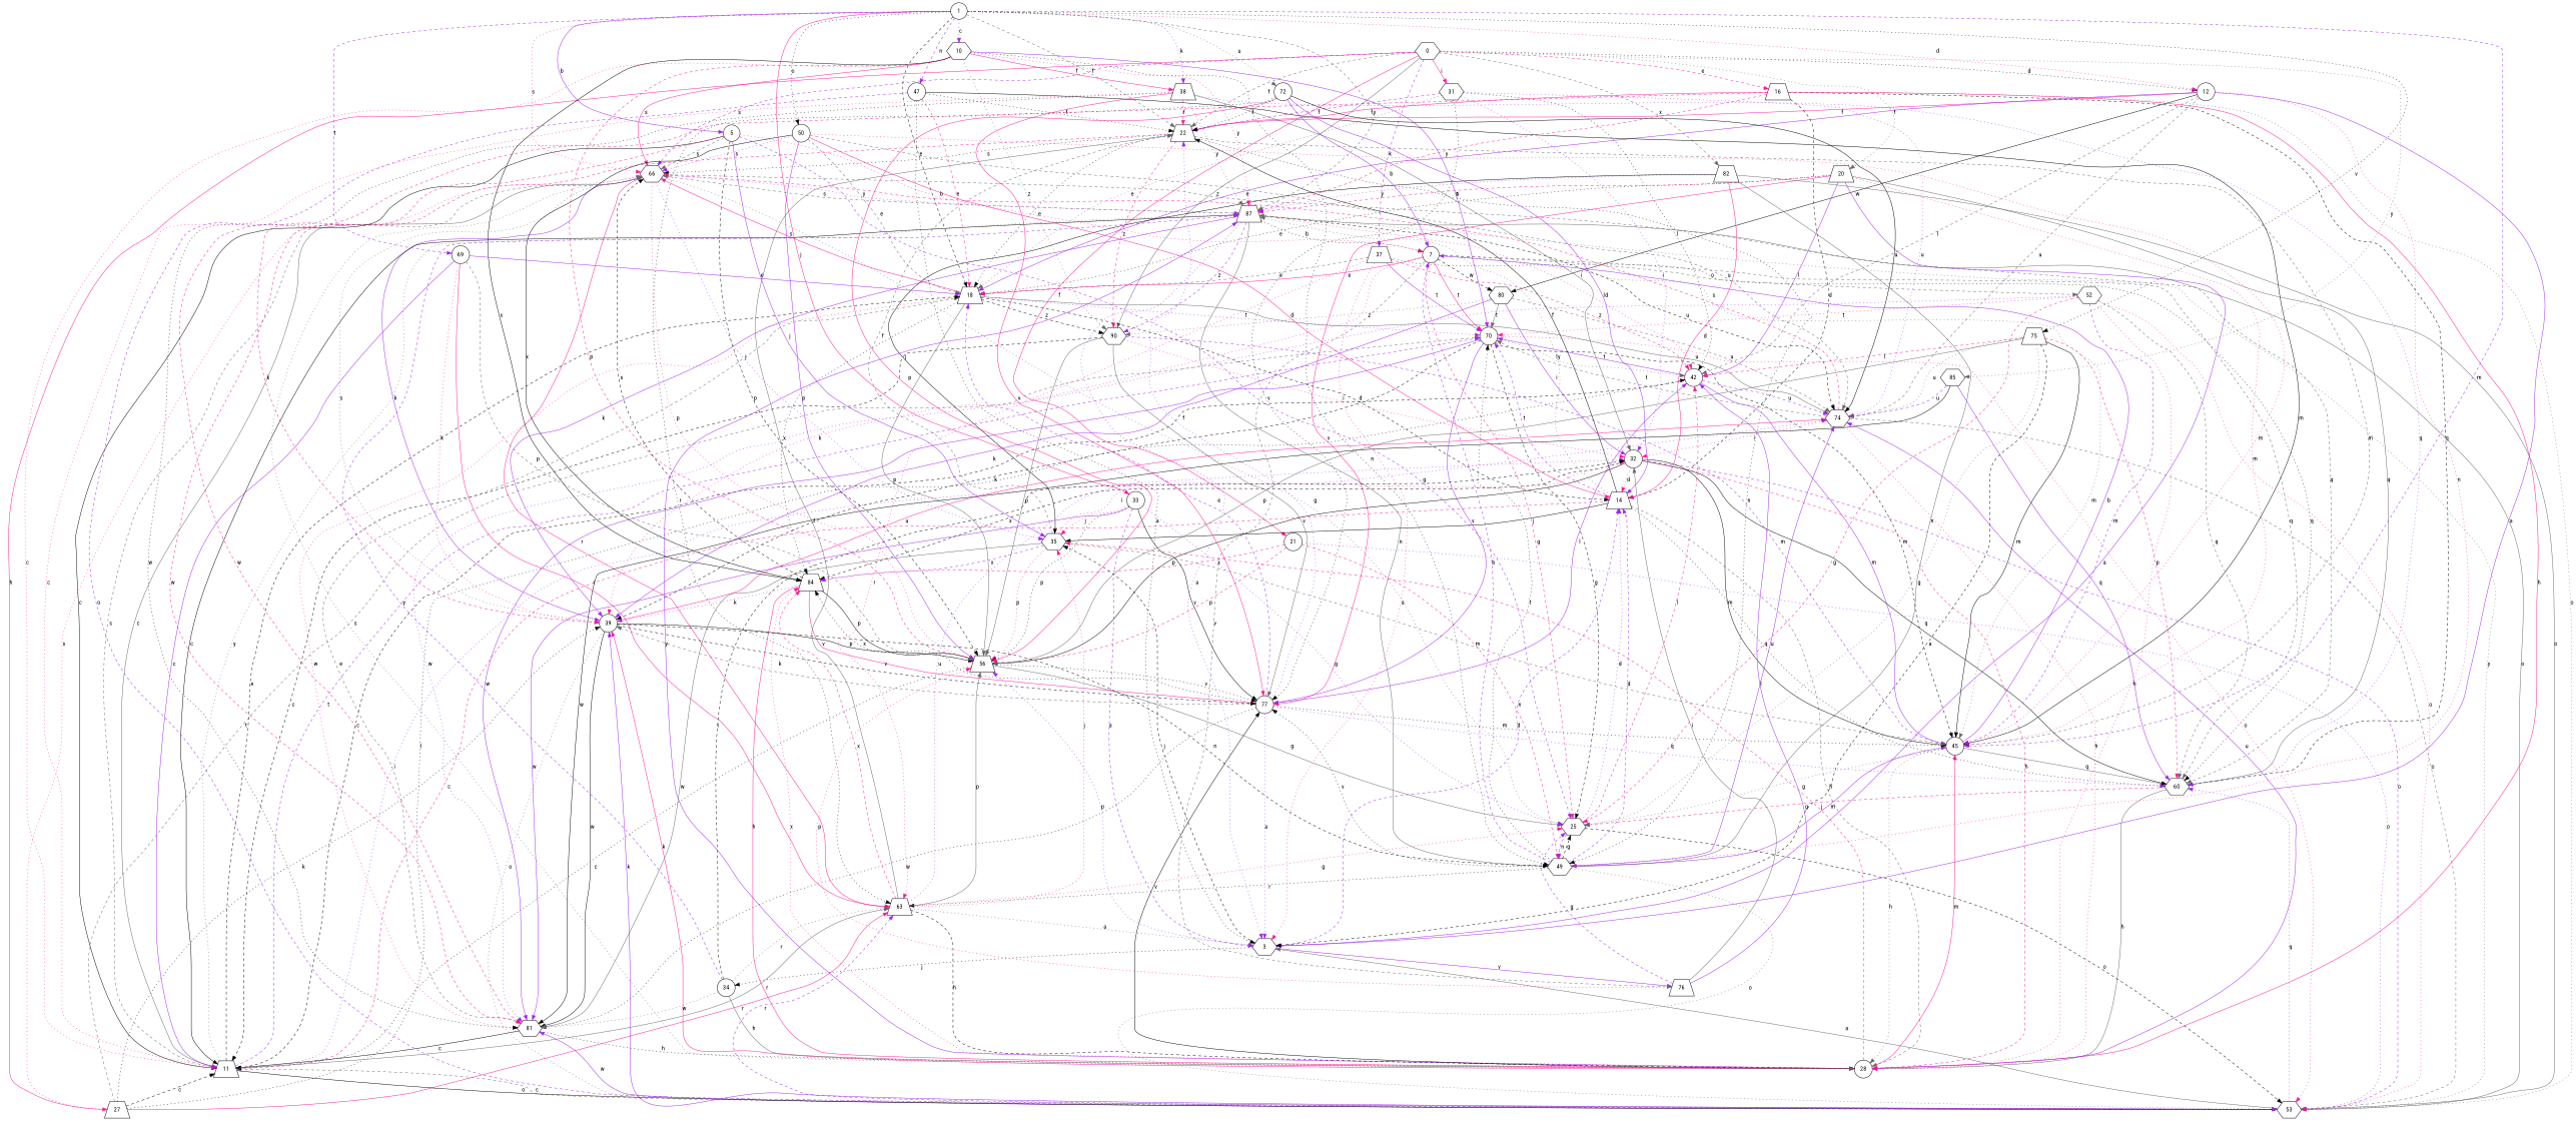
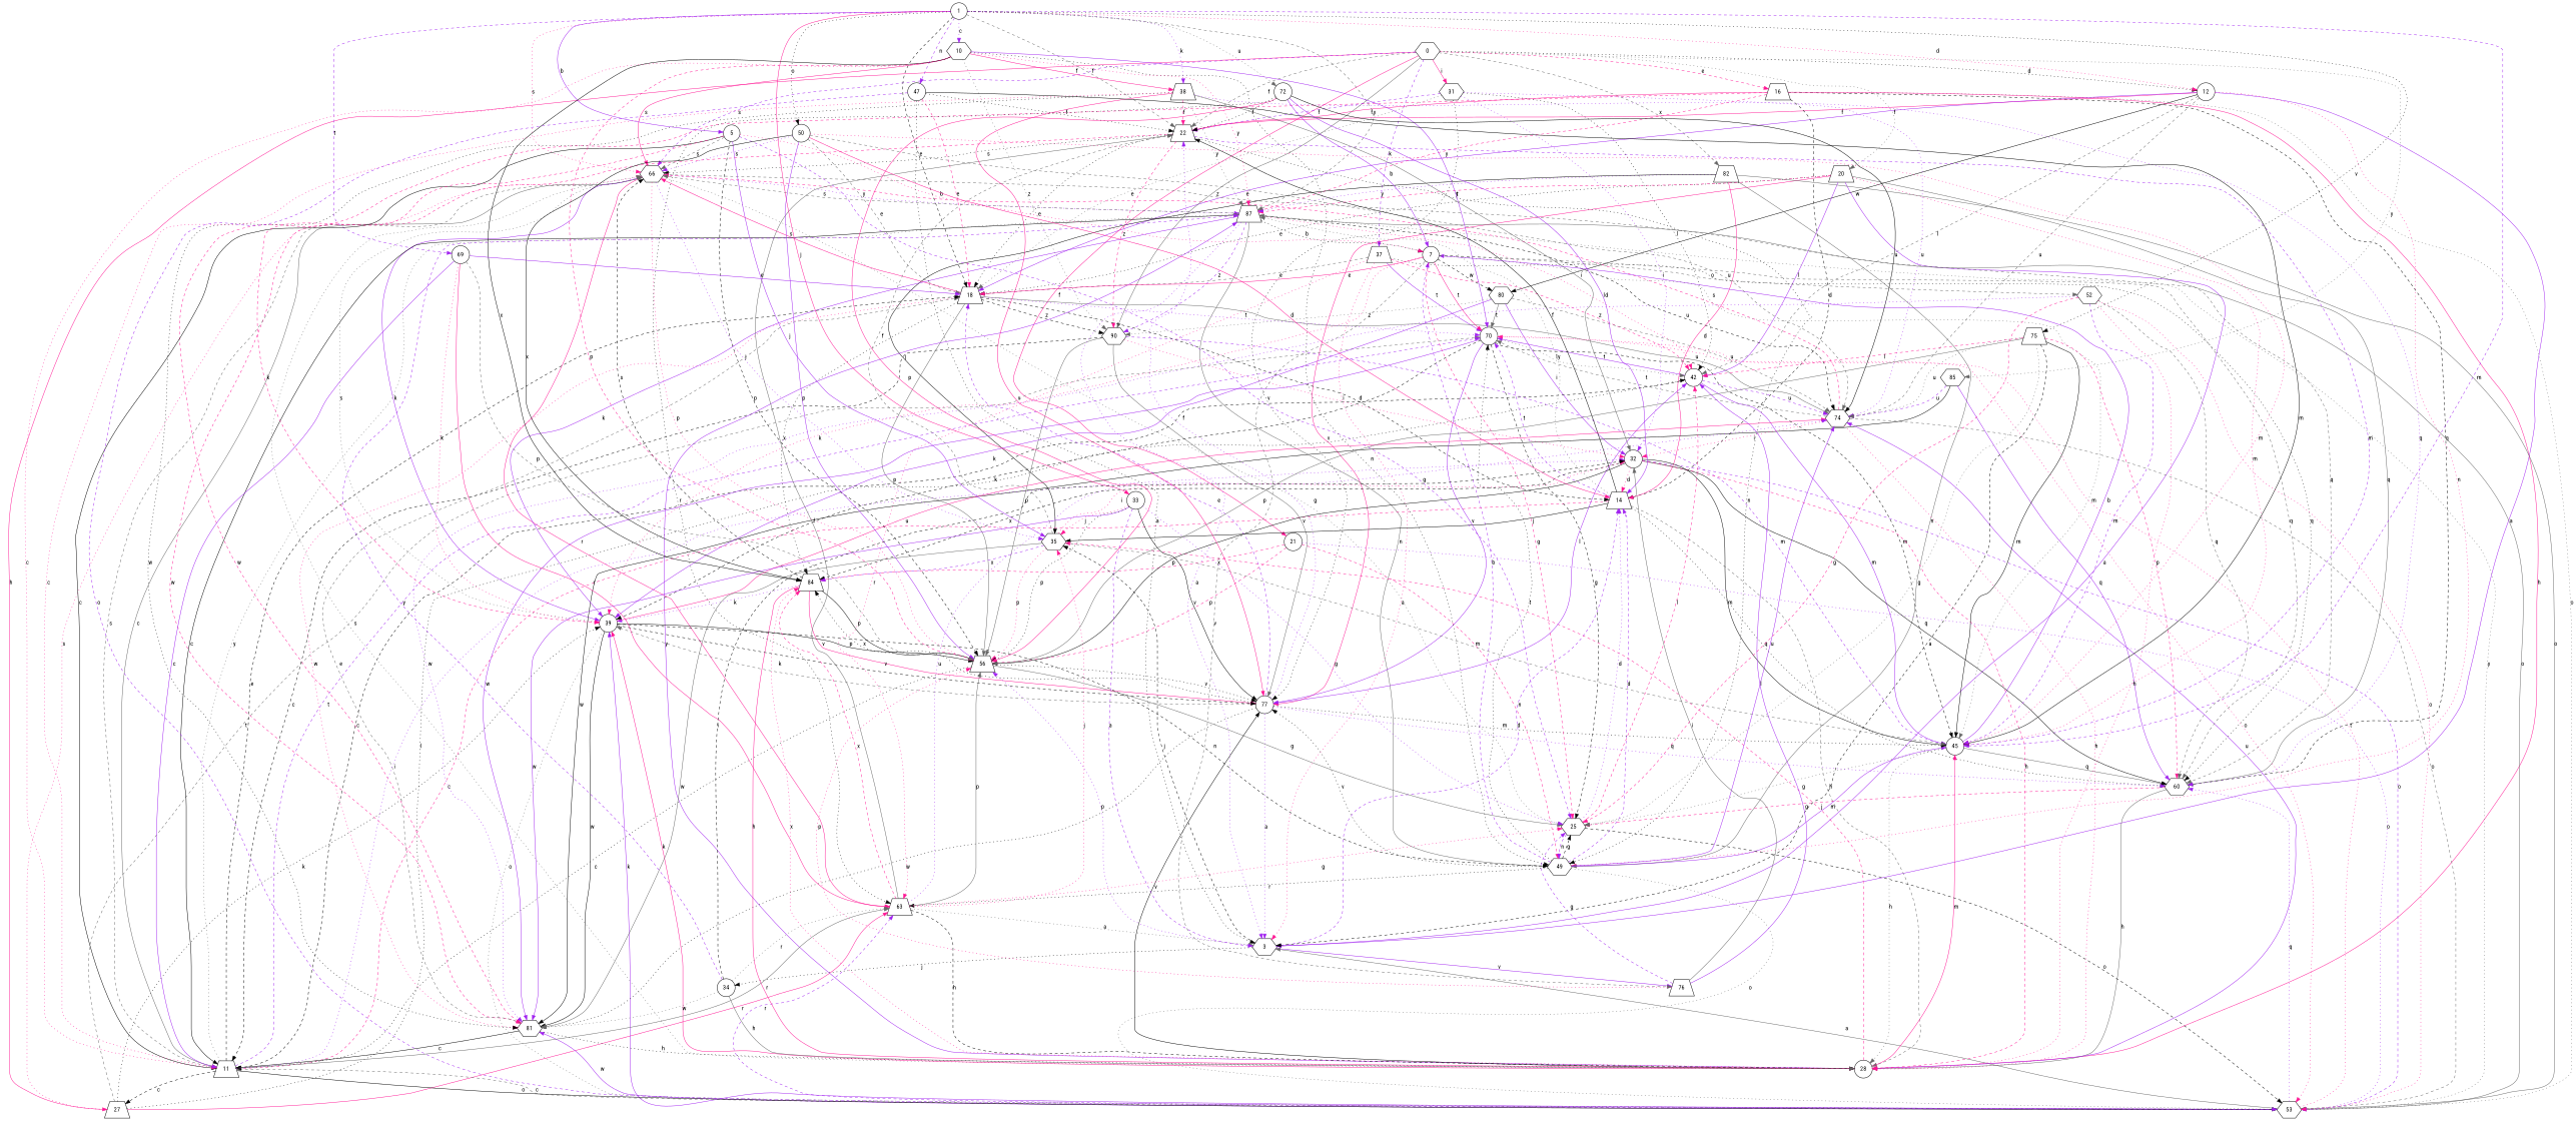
  strict digraph {
    fontname="Roboto Condensed"
    node [fontname="Roboto Condensed" shape=circle]
    edge [color=deeppink fontname="Roboto Condensed" style=dotted]
    12
    0 [shape=hexagon]
    16 [shape=trapezium]
    20 [shape=trapezium]
    21
    22 [shape=trapezium]
    27 [shape=trapezium]
    31 [shape=hexagon]
    37 [shape=trapezium]
    66 [shape=hexagon]
    82 [shape=trapezium]
    85 [shape=hexagon]
    90 [shape=hexagon]
    18 [shape=trapezium]
    3 [shape=hexagon]
    80 [shape=hexagon]
    49 [shape=hexagon]
    42
    74 [shape=hexagon]
    87 [shape=trapezium]
    14 [shape=trapezium]
    60 [shape=hexagon]
    53 [shape=hexagon]
    28
    81 [shape=hexagon]
    45
    77
    56 [shape=trapezium]
    84 [shape=trapezium]
    11 [shape=trapezium]
    39
    70
    63 [shape=trapezium]
    32
    35 [shape=hexagon]
    25 [shape=hexagon]
    1
    5
    10 [shape=hexagon]
    33
    38 [shape=trapezium]
    47
    50
    69
    72
    75 [shape=trapezium]
    7
    34
    76 [shape=trapezium]
    52 [shape=hexagon]
    12 -> 22 [label=f style=solid]
    12 -> 18 [color=purple label=e style=solid]
    12 -> 3 [color=purple label=a style=solid]
    12 -> 80 [color=black label=w style=solid]
    12 -> 49 [label=n]
    12 -> 42 [color=gray40 label=l style=dashed]
    12 -> 74 [color=gray40 label=u style=dashed]
    0 -> 12 [color=black label=d]
    0 -> 16 [label=e style=dashed]
    0 -> 20 [color=gray40 label=f]
    0 -> 21 [label=f style=solid]
    0 -> 22 [color=gray40 label=f style=dashed]
    0 -> 27 [label=h style=solid]
    0 -> 31 [label=i style=solid]
    0 -> 37 [color=purple label=k style=dashed]
    0 -> 66 [color=purple label=s style=dashed]
    0 -> 82 [color=gray40 label=x style=dashed]
    0 -> 85 [color=gray40 label=y]
    0 -> 90 [color=gray40 label=z style=solid]
    16 -> 22 [label=f style=solid]
    16 -> 87 [label=y style=dashed]
    16 -> 14 [color=black label=d style=dashed]
    16 -> 60 [color=black label=q style=dashed]
    16 -> 53 [color=gray40 label=o]
    16 -> 28 [label=h style=solid]
    16 -> 81 [label=w style=dashed]
    20 -> 18 [color=black label=e]
    20 -> 3 [color=purple label=a style=solid]
    20 -> 42 [color=purple label=l style=solid]
-   20 -> 87 [label=u style=dashed]
+   20 -> 87 [label=y style=dashed]
    20 -> 60 [color=gray40 label=q style=solid]
    20 -> 45 [label=m]
    20 -> 77 [label=v style=solid]
    21 -> 49 [label=n style=dashed]
    21 -> 53 [color=purple label=o]
    21 -> 56 [label=p style=dashed]
    21 -> 84 [label=x style=dashed]
    22 -> 66 [color=black label=s]
    22 -> 90 [label=z style=dashed]
    22 -> 18 [color=black label=e]
    22 -> 49 [color=black label=n]
    22 -> 81 [label=w style=dashed]
-   22 -> 45 [color=gray40 label=m style=dashed]
+   22 -> 45 [color=purple label=m style=dashed]
    27 -> 66 [label=s]
    27 -> 42 [color=black label=l]
-   27 -> 11 [color=black label=c style=dashed]
+   11 -> 27 [color=black label=c style=dashed]
    27 -> 39 [color=black label=k]
    27 -> 70 [color=gray40 label=t style=dashed]
    27 -> 63 [label=r style=solid]
    31 -> 22 [color=purple label=f style=dashed]
    31 -> 18 [color=gray40 label=e]
    31 -> 42 [color=black label=l]
    31 -> 74 [color=purple label=u]
    31 -> 77 [color=black label=v]
    31 -> 32 [color=purple label=i]
    37 -> 18 [color=gray40 label=e style=dashed]
    37 -> 3 [label=a]
    37 -> 42 [label=z style=dashed]
    37 -> 60 [color=black label=q]
    37 -> 70 [color=purple label=t style=solid]
    37 -> 63 [label=r]
    66 -> 87 [color=purple label=y]
    66 -> 60 [color=gray40 label=q style=dashed]
    66 -> 56 [label=p]
    66 -> 11 [color=gray40 label=c style=solid]
    66 -> 39 [color=purple label=k style=solid]
    66 -> 63 [label=r style=solid]
    66 -> 35 [color=purple label=j]
    66 -> 25 [color=gray40 label=g]
    82 -> 49 [color=gray40 label=n style=solid]
    82 -> 87 [color=purple label=y]
    82 -> 14 [label=d style=solid]
    82 -> 53 [color=gray40 label=o style=solid]
    82 -> 35 [color=black label=j style=solid]
    85 -> 74 [color=purple label=u style=dashed]
    85 -> 60 [color=purple label=q style=solid]
    85 -> 81 [color=black label=w style=solid]
    90 -> 45 [color=purple label=m style=dashed]
    90 -> 77 [color=gray40 label=v style=solid]
    90 -> 56 [color=gray40 label=p style=solid]
    90 -> 11 [color=black label=c style=dashed]
    90 -> 32 [label=i]
    18 -> 66 [label=s style=solid]
    18 -> 90 [color=black label=z style=dashed]
    18 -> 74 [color=gray40 label=u style=solid]
    18 -> 14 [color=black label=d style=dashed]
    18 -> 81 [label=w]
    18 -> 56 [color=gray40 label=p style=solid]
    18 -> 84 [color=black label=x]
    18 -> 70 [color=purple label=t]
    3 -> 14 [color=purple label=d style=dashed]
    3 -> 56 [color=purple label=p]
    3 -> 35 [color=black label=j style=dashed]
    3 -> 34 [color=black label=j]
    3 -> 76 [color=purple label=v style=solid]
    80 -> 90 [color=gray40 label=z]
    80 -> 74 [color=gray40 label=u style=dashed]
    80 -> 39 [color=purple label=k style=solid]
    80 -> 70 [color=gray40 label=t style=solid]
    80 -> 32 [color=purple label=i style=solid]
    49 -> 74 [color=purple label=u style=solid]
    49 -> 14 [color=purple label=d style=dashed]
    49 -> 53 [color=gray40 label=o]
    49 -> 45 [color=purple label=m style=solid]
    49 -> 77 [color=black label=v]
    49 -> 70 [color=black label=t]
    49 -> 63 [color=black label=r]
    49 -> 25 [color=black label=g style=dashed]
    49 -> 7 [color=purple label=b style=dashed]
    42 -> 74 [color=purple label=u style=dashed]
    42 -> 45 [color=purple label=m style=solid]
    42 -> 11 [color=black label=c style=dashed]
    42 -> 70 [color=purple label=t style=solid]
    74 -> 66 [label=s style=dashed]
    74 -> 53 [color=gray40 label=o style=dashed]
    74 -> 28 [label=h]
    74 -> 70 [color=gray40 label=t style=dashed]
    74 -> 32 [label=i]
    87 -> 66 [color=gray40 label=s style=dashed]
    87 -> 90 [color=purple label=z style=dashed]
    87 -> 3 [color=purple label=a]
    87 -> 49 [color=gray40 label=n style=solid]
    87 -> 42 [label=l]
    87 -> 74 [color=black label=u style=dashed]
    87 -> 53 [color=gray40 label=o style=solid]
    87 -> 11 [color=black label=c style=solid]
    87 -> 39 [color=purple label=k style=solid]
    87 -> 7 [color=black label=b]
    14 -> 22 [color=black label=f style=solid]
    14 -> 87 [color=gray40 label=y]
    14 -> 60 [color=black label=q]
    14 -> 28 [color=gray40 label=h style=dashed]
    14 -> 11 [label=c style=dashed]
    14 -> 70 [color=purple label=t style=dashed]
    14 -> 35 [color=black label=j style=solid]
    60 -> 28 [color=gray40 label=h style=solid]
    60 -> 25 [label=g style=dashed]
    53 -> 3 [color=gray40 label=a style=solid]
    53 -> 87 [color=gray40 label=y]
    53 -> 60 [color=purple label=q]
    53 -> 81 [color=purple label=w style=solid]
    53 -> 11 [color=gray40 label=c style=dashed]
    53 -> 39 [color=purple label=k style=solid]
-   52 -> 70 [label=t]
+   53 -> 70 [label=t]
    53 -> 63 [color=purple label=r style=dashed]
    28 -> 66 [color=gray40 label=s]
    28 -> 74 [color=purple label=u style=solid]
    28 -> 87 [color=purple label=y style=solid]
    28 -> 45 [label=m style=solid]
    28 -> 77 [color=black label=v style=solid]
    28 -> 84 [label=x]
    28 -> 39 [label=k style=solid]
    28 -> 35 [label=j style=dashed]
    81 -> 18 [color=gray40 label=e style=dashed]
    81 -> 28 [color=black label=h]
    81 -> 11 [color=black label=c style=solid]
    45 -> 60 [color=gray40 label=q style=solid]
    45 -> 28 [color=gray40 label=h]
    45 -> 25 [color=gray40 label=g]
    45 -> 7 [color=purple label=b style=solid]
    77 -> 22 [color=purple label=f]
    77 -> 18 [color=purple label=e style=dashed]
    77 -> 3 [color=purple label=a]
    77 -> 42 [color=purple label=l style=solid]
    77 -> 60 [color=purple label=q]
    77 -> 81 [color=black label=w]
    77 -> 45 [color=black label=m]
    77 -> 84 [color=black label=x]
    77 -> 39 [color=gray40 label=k style=dashed]
    56 -> 77 [color=black label=v]
    56 -> 11 [color=black label=c]
    56 -> 25 [color=gray40 label=g style=solid]
    84 -> 66 [color=black label=s style=dashed]
    84 -> 28 [label=h style=solid]
    84 -> 77 [label=v style=solid]
    84 -> 56 [color=black label=p style=solid]
    84 -> 39 [color=purple label=k]
    11 -> 66 [color=gray40 label=s style=dashed]
    11 -> 18 [color=black label=e style=dashed]
    11 -> 87 [color=gray40 label=y]
    11 -> 53 [color=black label=o style=solid]
    11 -> 70 [color=purple label=t style=dashed]
    11 -> 63 [color=gray40 label=r style=solid]
    11 -> 32 [color=purple label=i]
    39 -> 66 [color=gray40 label=s]
    39 -> 49 [color=black label=n style=dashed]
    39 -> 74 [label=u style=solid]
    39 -> 53 [color=gray40 label=o]
    39 -> 81 [color=black label=w style=solid]
    39 -> 77 [color=black label=v style=dashed]
    39 -> 56 [color=black label=p style=solid]
    70 -> 42 [color=gray40 label=l]
    70 -> 53 [label=o]
    70 -> 81 [color=purple label=w style=solid]
    70 -> 45 [color=black label=m style=dashed]
    70 -> 77 [color=purple label=v style=solid]
    70 -> 39 [color=black label=k style=dashed]
    70 -> 25 [color=black label=g style=dashed]
    63 -> 22 [color=gray40 label=f style=solid]
    63 -> 3 [color=gray40 label=a]
    63 -> 74 [color=purple label=u]
    63 -> 28 [color=black label=h style=dashed]
    63 -> 56 [color=gray40 label=p style=solid]
    63 -> 84 [label=x style=dashed]
    63 -> 35 [label=j]
    63 -> 25 [label=g]
    32 -> 14 [label=d]
    32 -> 60 [color=black label=q style=solid]
    32 -> 53 [color=purple label=o style=dashed]
    32 -> 28 [label=h style=dashed]
    32 -> 45 [color=black label=m style=solid]
    32 -> 56 [color=black label=p style=solid]
    32 -> 84 [color=black label=x style=dashed]
    35 -> 22 [color=gray40 label=f style=dashed]
    35 -> 81 [color=gray40 label=w style=solid]
    35 -> 45 [color=gray40 label=m style=dashed]
    35 -> 56 [label=p]
    35 -> 84 [color=purple label=x style=dashed]
    35 -> 32 [label=i]
    25 -> 49 [color=purple label=n style=dashed]
    25 -> 42 [label=l style=dashed]
    25 -> 14 [color=purple label=d]
    25 -> 53 [color=black label=o style=dashed]
    1 -> 12 [label=d]
    1 -> 22 [color=gray40 label=f style=dashed]
    1 -> 66 [label=s]
    1 -> 18 [color=black label=e style=dashed]
    1 -> 87 [color=gray40 label=y style=dashed]
    1 -> 45 [color=purple label=m style=dashed]
    1 -> 5 [color=purple label=b style=solid]
    1 -> 10 [color=purple label=c]
    1 -> 33 [label=j style=solid]
    1 -> 38 [color=purple label=k]
    1 -> 47 [color=purple label=n style=dashed]
    1 -> 50 [color=black label=o]
    1 -> 69 [color=purple label=t style=dashed]
    1 -> 72 [color=gray40 label=u]
    1 -> 75 [color=black label=v]
    5 -> 66 [color=gray40 label=s style=dashed]
    5 -> 56 [color=black label=p style=dashed]
    5 -> 11 [color=black label=c style=solid]
    5 -> 39 [label=k style=dashed]
    5 -> 35 [color=purple label=j style=solid]
    5 -> 25 [color=purple label=g style=dashed]
    5 -> 7 [label=b]
    10 -> 66 [label=s style=solid]
    10 -> 90 [color=gray40 label=z]
    10 -> 49 [color=black label=n]
    10 -> 87 [label=y]
    10 -> 56 [label=p style=dashed]
    10 -> 84 [color=black label=x style=solid]
    10 -> 11 [label=c]
    10 -> 70 [color=purple label=t style=solid]
    10 -> 38 [label=f style=solid]
    33 -> 3 [color=purple label=a style=dashed]
    33 -> 81 [color=purple label=w style=solid]
    33 -> 77 [color=black label=v style=solid]
    33 -> 56 [color=black label=p]
    33 -> 35 [label=j]
    33 -> 25 [color=purple label=g]
    38 -> 22 [label=f style=dashed]
    38 -> 87 [color=gray40 label=y]
    38 -> 60 [color=purple label=q]
    38 -> 81 [color=black label=w]
    38 -> 77 [label=v style=solid]
    38 -> 11 [label=c]
    38 -> 32 [color=gray40 label=i style=solid]
    47 -> 22 [color=black label=f]
    47 -> 18 [label=e style=dashed]
    47 -> 3 [color=black label=a]
    47 -> 53 [color=purple label=o style=dashed]
    47 -> 45 [color=black label=m style=solid]
    50 -> 66 [color=purple label=s]
    50 -> 18 [color=gray40 label=e style=dashed]
    50 -> 74 [color=gray40 label=u style=dashed]
    50 -> 14 [label=d style=solid]
    50 -> 45 [label=m]
    50 -> 56 [color=purple label=p style=solid]
    50 -> 84 [color=black label=x style=solid]
    69 -> 18 [color=purple label=e style=solid]
    69 -> 56 [color=gray40 label=p style=dashed]
    69 -> 11 [color=purple label=c style=solid]
    69 -> 39 [label=k]
    69 -> 63 [label=r style=solid]
    72 -> 22 [color=black label=f]
    72 -> 74 [color=black label=u style=solid]
    72 -> 14 [color=purple label=d style=solid]
    72 -> 56 [label=p style=solid]
    72 -> 63 [color=black label=r]
    72 -> 7 [color=purple label=b style=solid]
    75 -> 3 [color=black label=a style=dashed]
    75 -> 42 [label=l style=dashed]
    75 -> 74 [color=gray40 label=u]
    75 -> 60 [label=p style=dashed]
    75 -> 45 [color=black label=m style=solid]
    75 -> 56 [color=gray40 label=p style=solid]
    75 -> 25 [color=gray40 label=g]
    7 -> 18 [label=e style=solid]
    7 -> 80 [color=black label=w style=dashed]
    7 -> 60 [color=gray40 label=q style=dashed]
    7 -> 45 [color=gray40 label=m]
    7 -> 39 [label=k]
    7 -> 70 [label=t style=solid]
    7 -> 25 [label=g style=dashed]
    7 -> 76 [color=gray40 label=v style=dashed]
    7 -> 52 [color=gray40 label=o style=dashed]
    34 -> 87 [color=purple label=y style=dashed]
    34 -> 28 [color=gray40 label=h style=solid]
    34 -> 81 [color=gray40 label=w]
    34 -> 63 [color=gray40 label=r]
    34 -> 32 [color=black label=i style=dashed]
    76 -> 42 [color=purple label=l style=solid]
    76 -> 56 [label=p]
    76 -> 32 [color=gray40 label=i style=solid]
    76 -> 25 [color=purple label=g style=dashed]
    52 -> 60 [color=gray40 label=q style=dashed]
    52 -> 53 [label=o]
    52 -> 28 [label=h]
    52 -> 81 [color=purple label=w]
    52 -> 45 [color=purple label=m style=dashed]
    52 -> 25 [label=g style=dashed]
  }
